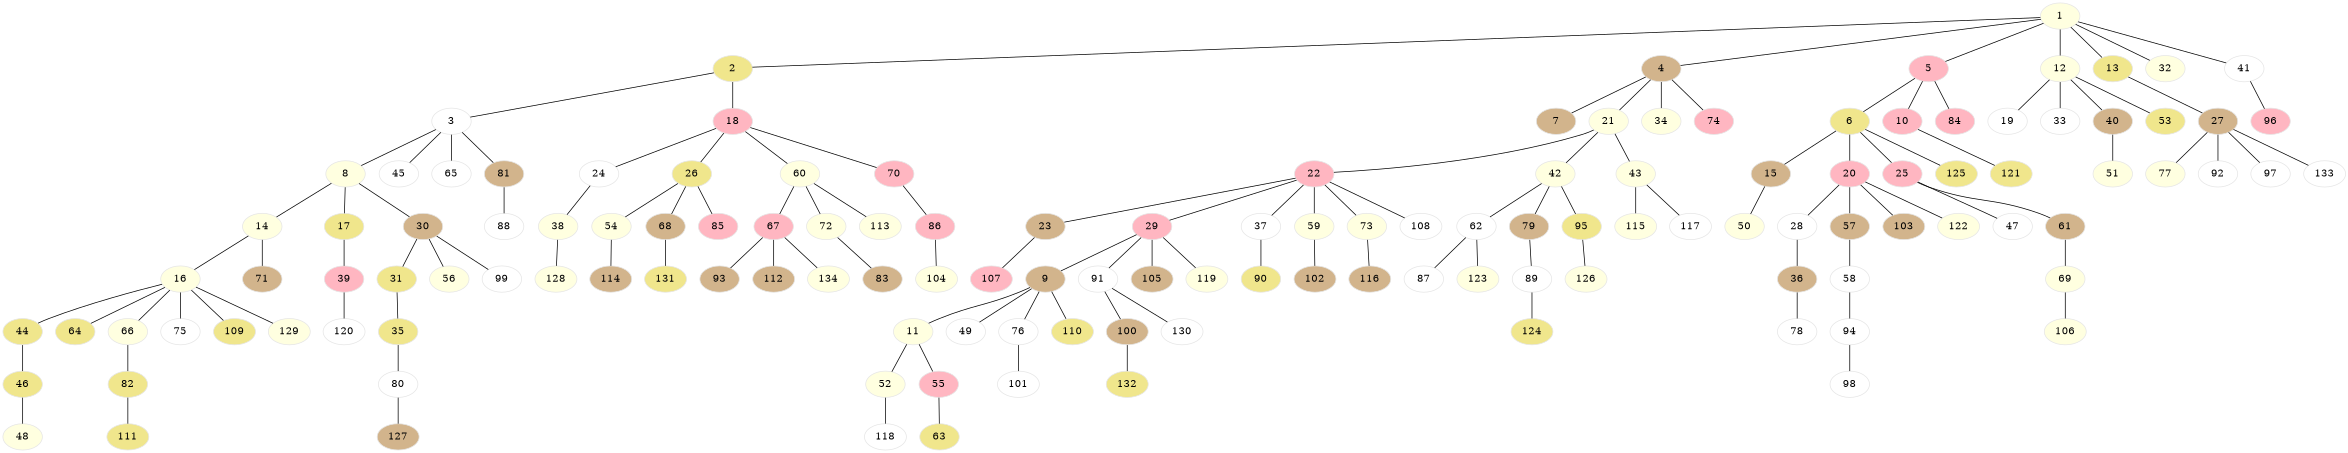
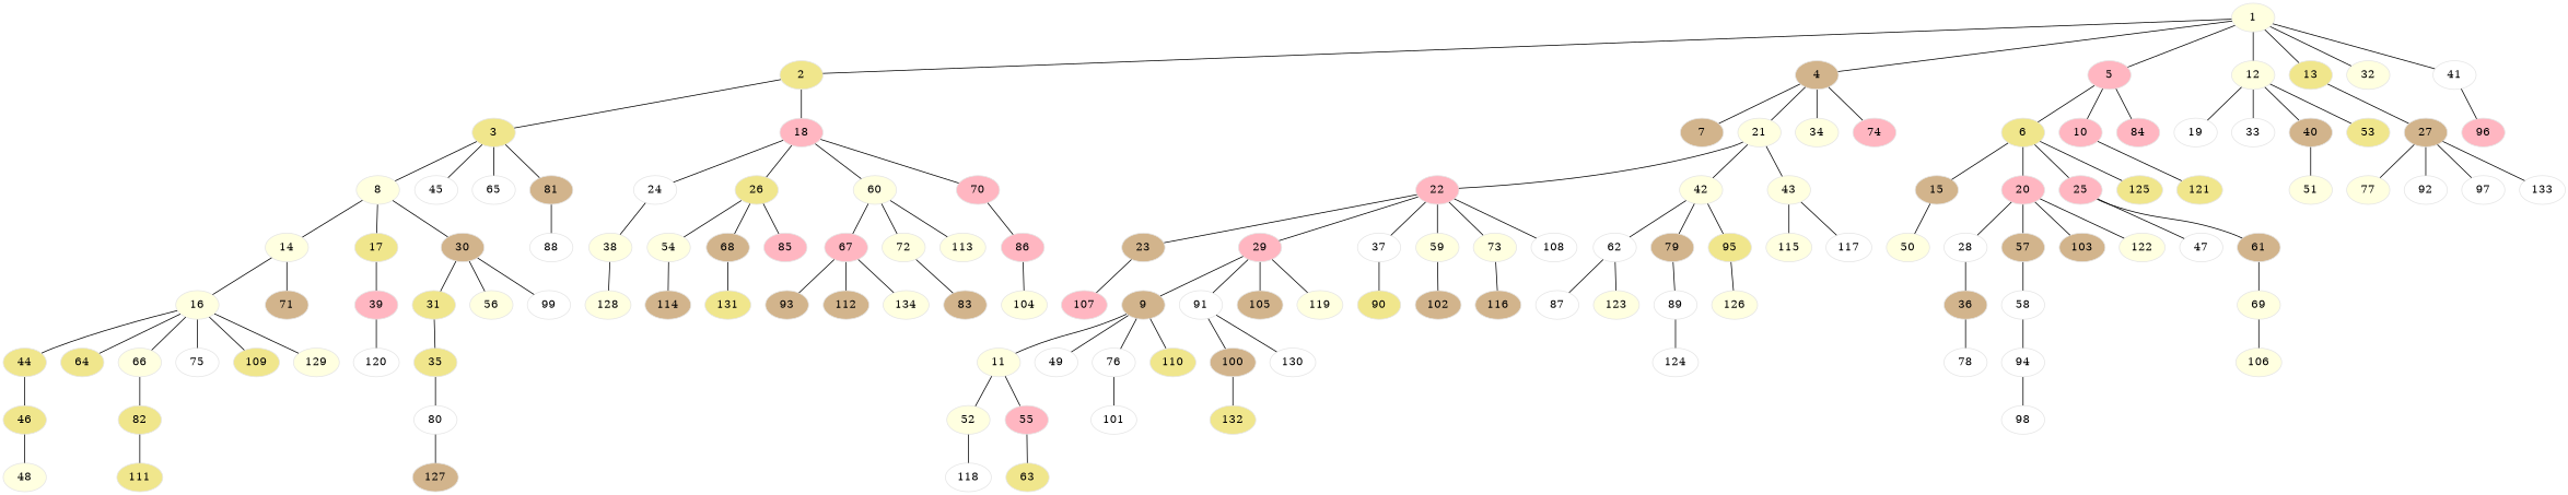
  graph {
    node [color=gray90 fillcolor=lightyellow style=filled]
    2 [fillcolor=khaki]
    1
    4 [fillcolor=tan]
    5 [fillcolor=lightpink]
    12
    13 [fillcolor=khaki]
    32
    41 [fillcolor=white]
-   3 [fillcolor=white]
+   3 [fillcolor=khaki]
    18 [fillcolor=lightpink]
    7 [fillcolor=tan]
    21
    34
    74 [fillcolor=lightpink]
    6 [fillcolor=khaki]
    10 [fillcolor=lightpink]
    84 [fillcolor=lightpink]
    19 [fillcolor=white]
    33 [fillcolor=white]
    40 [fillcolor=tan]
    53 [fillcolor=khaki]
    27 [fillcolor=tan]
    96 [fillcolor=lightpink]
    8
    45 [fillcolor=white]
    65 [fillcolor=white]
    81 [fillcolor=tan]
    24 [fillcolor=white]
    26 [fillcolor=khaki]
    60
    70 [fillcolor=lightpink]
    14
    17 [fillcolor=khaki]
    30 [fillcolor=tan]
    88 [fillcolor=white]
    22 [fillcolor=lightpink]
    42
    43
    15 [fillcolor=tan]
    20 [fillcolor=lightpink]
    25 [fillcolor=lightpink]
    125 [fillcolor=khaki]
    121 [fillcolor=khaki]
    50
    28 [fillcolor=white]
    57 [fillcolor=tan]
    103 [fillcolor=tan]
    122
    47 [fillcolor=white]
    61 [fillcolor=tan]
    9 [fillcolor=tan]
    11
    49 [fillcolor=white]
    76 [fillcolor=white]
    110 [fillcolor=khaki]
    16
    71 [fillcolor=tan]
    39 [fillcolor=lightpink]
    31 [fillcolor=khaki]
    56
    99 [fillcolor=white]
    52
    55 [fillcolor=lightpink]
    101 [fillcolor=white]
    118 [fillcolor=white]
    63 [fillcolor=khaki]
    51
    77
    92 [fillcolor=white]
    97 [fillcolor=white]
    133 [fillcolor=white]
    44 [fillcolor=khaki]
    64 [fillcolor=khaki]
    66
    75 [fillcolor=white]
    109 [fillcolor=khaki]
    129
    46 [fillcolor=khaki]
    82 [fillcolor=khaki]
    120 [fillcolor=white]
    38
    54
    68 [fillcolor=tan]
    85 [fillcolor=lightpink]
    67 [fillcolor=lightpink]
    72
    113
    86 [fillcolor=lightpink]
    36 [fillcolor=tan]
    58 [fillcolor=white]
    23 [fillcolor=tan]
    29 [fillcolor=lightpink]
    37 [fillcolor=white]
    59
    73
    108 [fillcolor=white]
    62 [fillcolor=white]
    79 [fillcolor=tan]
    95 [fillcolor=khaki]
    115
    117 [fillcolor=white]
    107 [fillcolor=lightpink]
    91 [fillcolor=white]
    105 [fillcolor=tan]
    119
    90 [fillcolor=khaki]
    102 [fillcolor=tan]
    116 [fillcolor=tan]
    128
    69
    114 [fillcolor=tan]
    131 [fillcolor=khaki]
    78 [fillcolor=white]
    100 [fillcolor=tan]
    130 [fillcolor=white]
    35 [fillcolor=khaki]
    80 [fillcolor=white]
    127 [fillcolor=tan]
    87 [fillcolor=white]
    123
    89 [fillcolor=white]
    126
    48
    94 [fillcolor=white]
    98 [fillcolor=white]
    93 [fillcolor=tan]
    112 [fillcolor=tan]
    134
    83 [fillcolor=tan]
    106
    111 [fillcolor=khaki]
    104
-   124 [fillcolor=khaki]
+   124 [fillcolor=white]
    132 [fillcolor=khaki]
    2 -- 3
    2 -- 18
    1 -- 2
    1 -- 4
    1 -- 5
    1 -- 12
    1 -- 13
    1 -- 32
    1 -- 41
    4 -- 7
    4 -- 21
    4 -- 34
    4 -- 74
    5 -- 6
    5 -- 10
    5 -- 84
    12 -- 19
    12 -- 33
    12 -- 40
    12 -- 53
    13 -- 27
    41 -- 96
    3 -- 8
    3 -- 45
    3 -- 65
    3 -- 81
    18 -- 24
    18 -- 26
    18 -- 60
    18 -- 70
    21 -- 22
    21 -- 42
    21 -- 43
    6 -- 15
    6 -- 20
    6 -- 25
    6 -- 125
    10 -- 121
    40 -- 51
    27 -- 77
    27 -- 92
    27 -- 97
    27 -- 133
    8 -- 14
    8 -- 17
    8 -- 30
    81 -- 88
    24 -- 38
    26 -- 54
    26 -- 68
    26 -- 85
    60 -- 67
    60 -- 72
    60 -- 113
    70 -- 86
    14 -- 16
    14 -- 71
    17 -- 39
    30 -- 31
    30 -- 56
    30 -- 99
    22 -- 23
    22 -- 29
    22 -- 37
    22 -- 59
    22 -- 73
    22 -- 108
    42 -- 62
    42 -- 79
    42 -- 95
    43 -- 115
    43 -- 117
    15 -- 50
    20 -- 28
    20 -- 57
    20 -- 103
    20 -- 122
    25 -- 47
    25 -- 61
    28 -- 36
    57 -- 58
    61 -- 69
    9 -- 11
    9 -- 49
    9 -- 76
    9 -- 110
    11 -- 52
    11 -- 55
    76 -- 101
    16 -- 44
    16 -- 64
    16 -- 66
    16 -- 75
    16 -- 109
    16 -- 129
    39 -- 120
    31 -- 35
    52 -- 118
    55 -- 63
    44 -- 46
    66 -- 82
    46 -- 48
    82 -- 111
    38 -- 128
    54 -- 114
    68 -- 131
    67 -- 93
    67 -- 112
    67 -- 134
    72 -- 83
    86 -- 104
    36 -- 78
    58 -- 94
    23 -- 107
    29 -- 9
    29 -- 91
    29 -- 105
    29 -- 119
    37 -- 90
    59 -- 102
    73 -- 116
    62 -- 87
    62 -- 123
    79 -- 89
    95 -- 126
    91 -- 100
    91 -- 130
    69 -- 106
    100 -- 132
    35 -- 80
    80 -- 127
    89 -- 124
    94 -- 98
  }
